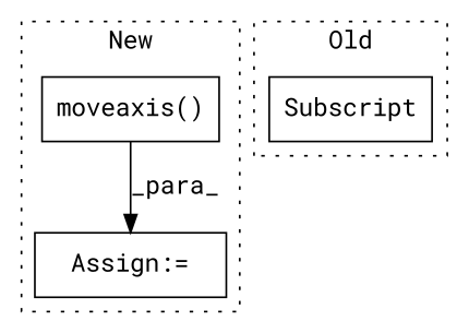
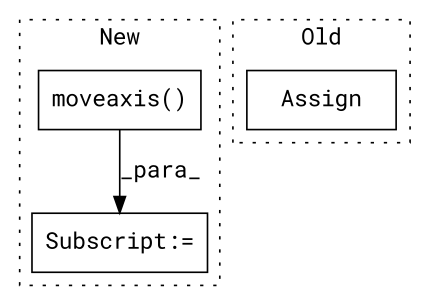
  digraph {
    fontname="Roboto Mono"
    node [shape=box fontname="Roboto Mono"]
    n1 [a=75 l="12,1" label="moveaxis()" s="2593,2634"]
-   n2 [a=68 l=3 label="Assign:=" s=2590]
-   n3 [a=63 l="28,0" label=Subscript s="2210,0"]
+   n2 [a=68 l=3 label="Subscript:=" s=2590]
+   n3 [a=63 l="28,0" label=Assign s="2210,0"]
    subgraph cluster_1 {
      label=New
      style=dotted
      n1
      n2
    }
    subgraph cluster_2 {
      label=Old
      style=dotted
      n3
    }
    n1 -> n2 [label=_para_ fontname="Roboto Mono"]
  }
